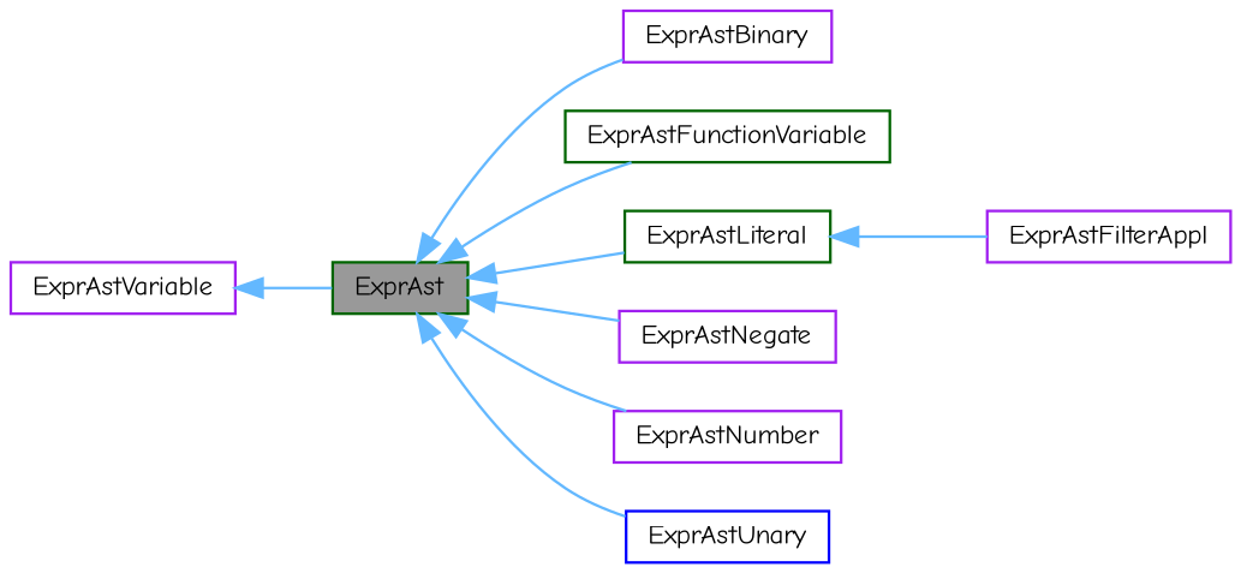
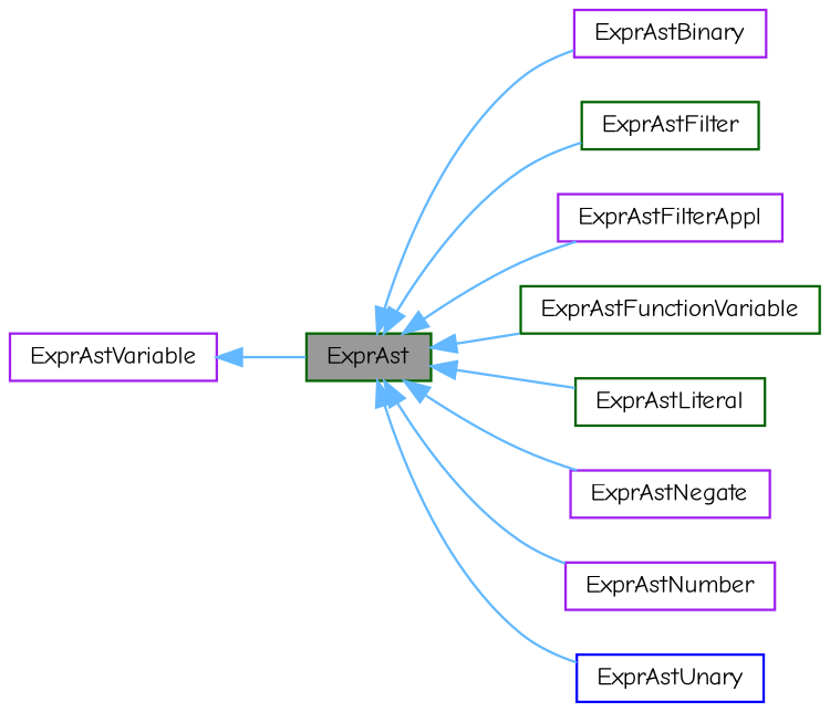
  digraph {
    fontname="Comic Neue"
    rankdir=LR
    node [color=purple fillcolor=white fontname="Comic Neue" fontsize=10 shape=box style=filled]
    edge [color=steelblue1 dir=back fontname="Comic Neue" fontsize=10 labelfontname=Helvetica labelfontsize=10 style=solid]
    n1 [color=darkgreen fillcolor=grey60 fontcolor=black height=0.2 label=ExprAst width=0.4]
    n2 [height=0.2 label=ExprAstBinary width=0.4]
+   n3 [color=darkgreen height=0.2 label=ExprAstFilter width=0.4]
    n4 [height=0.2 label=ExprAstFilterAppl width=0.4]
    n5 [color=darkgreen height=0.2 label=ExprAstFunctionVariable width=0.4]
    n6 [color=darkgreen height=0.2 label=ExprAstLiteral width=0.4]
    n7 [height=0.2 label=ExprAstNegate width=0.4]
    n8 [height=0.2 label=ExprAstNumber width=0.4]
    n9 [color=blue height=0.2 label=ExprAstUnary width=0.4]
    n10 [height=0.2 label=ExprAstVariable width=0.4]
    n1 -> n2
-   n6 -> n4
+   n1 -> n3
+   n1 -> n4
    n1 -> n5
    n1 -> n6
    n1 -> n7
    n1 -> n8
    n1 -> n9
    n10 -> n1
  }
